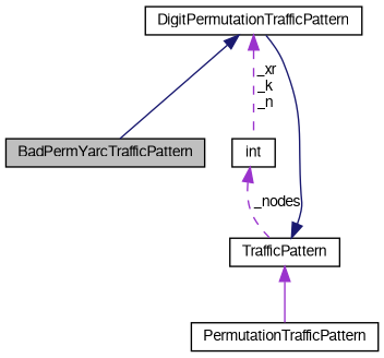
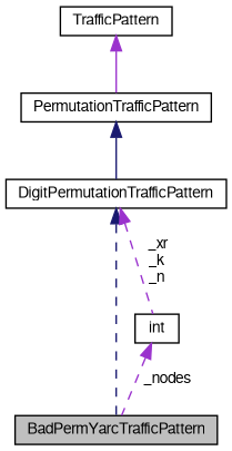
  digraph {
    node [color=black fontname=FreeSans fontsize=10 shape=record]
    edge [color=darkorchid3 dir=back fontname=FreeSans fontsize=10 labelfontname=FreeSans labelfontsize=10 style=solid]
    n1 [fillcolor=grey75 fontcolor=black height=0.2 label=BadPermYarcTrafficPattern style=filled width=0.4]
    n2 [height=0.2 label=DigitPermutationTrafficPattern width=0.4]
    n3 [height=0.2 label=int width=0.4]
    n4 [height=0.2 label=PermutationTrafficPattern width=0.4]
    n5 [height=0.2 label=TrafficPattern width=0.4]
-   n2 -> n1 [color=midnightblue]
+   n2 -> n1 [color=midnightblue style=dashed]
    n2 -> n3 [label=" _xr\n_k\n_n" style=dashed]
-   n3 -> n5 [label=" _nodes" style=dashed]
-   n5 -> n2 [color=midnightblue]
+   n3 -> n1 [label=" _nodes" style=dashed]
+   n4 -> n2 [color=midnightblue]
    n5 -> n4
  }
